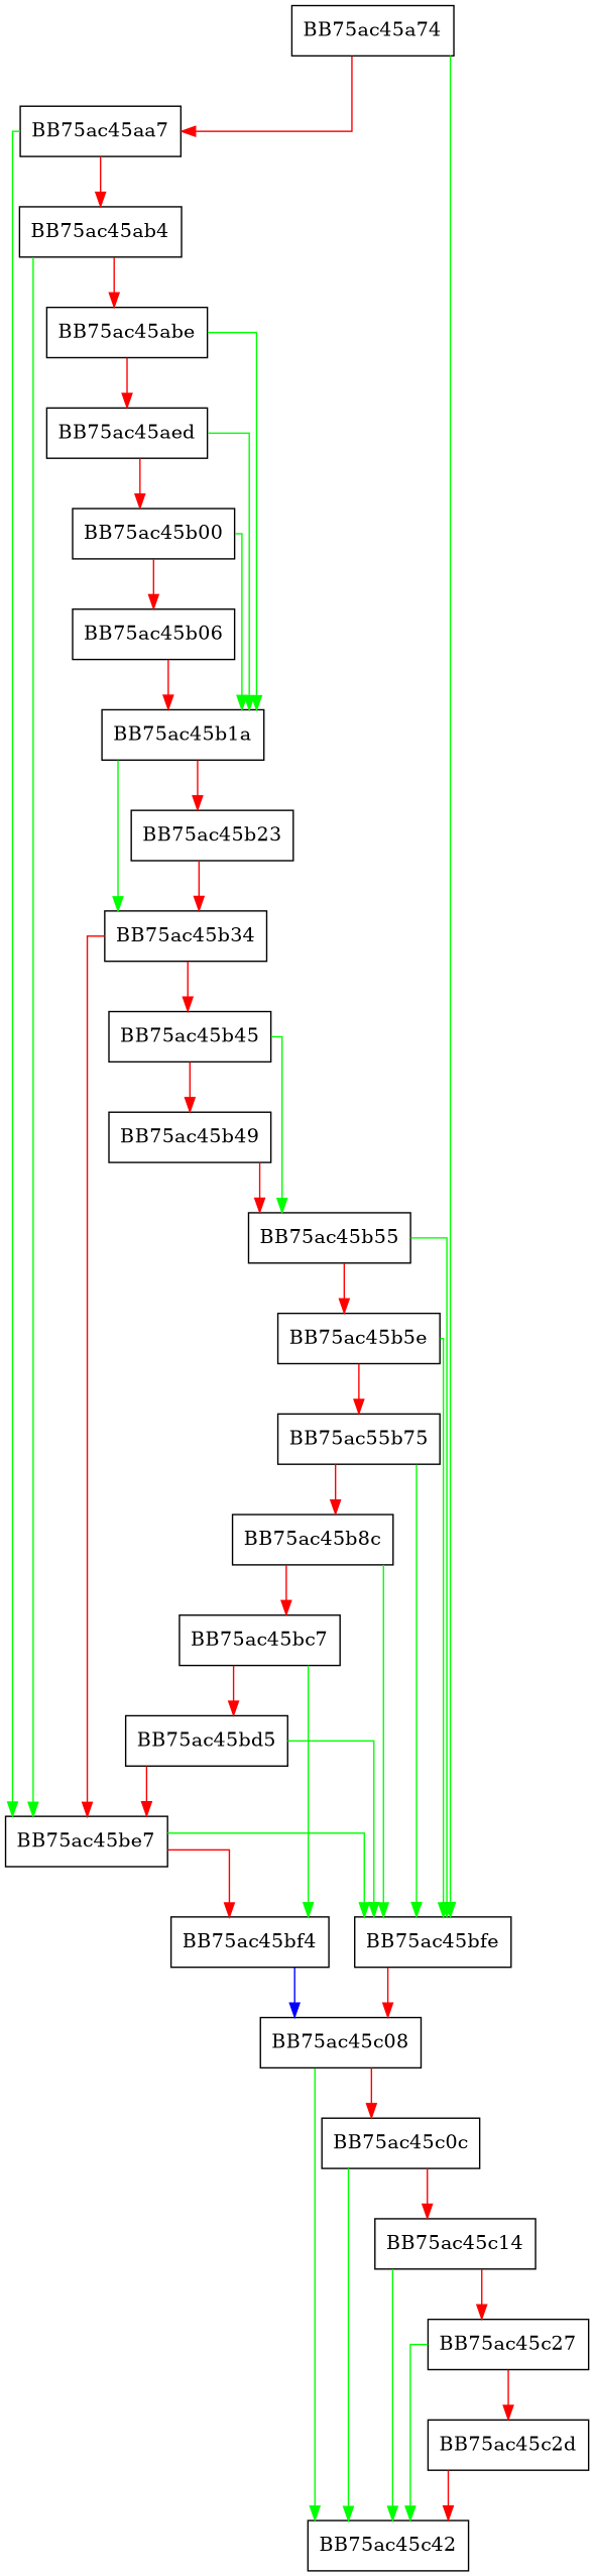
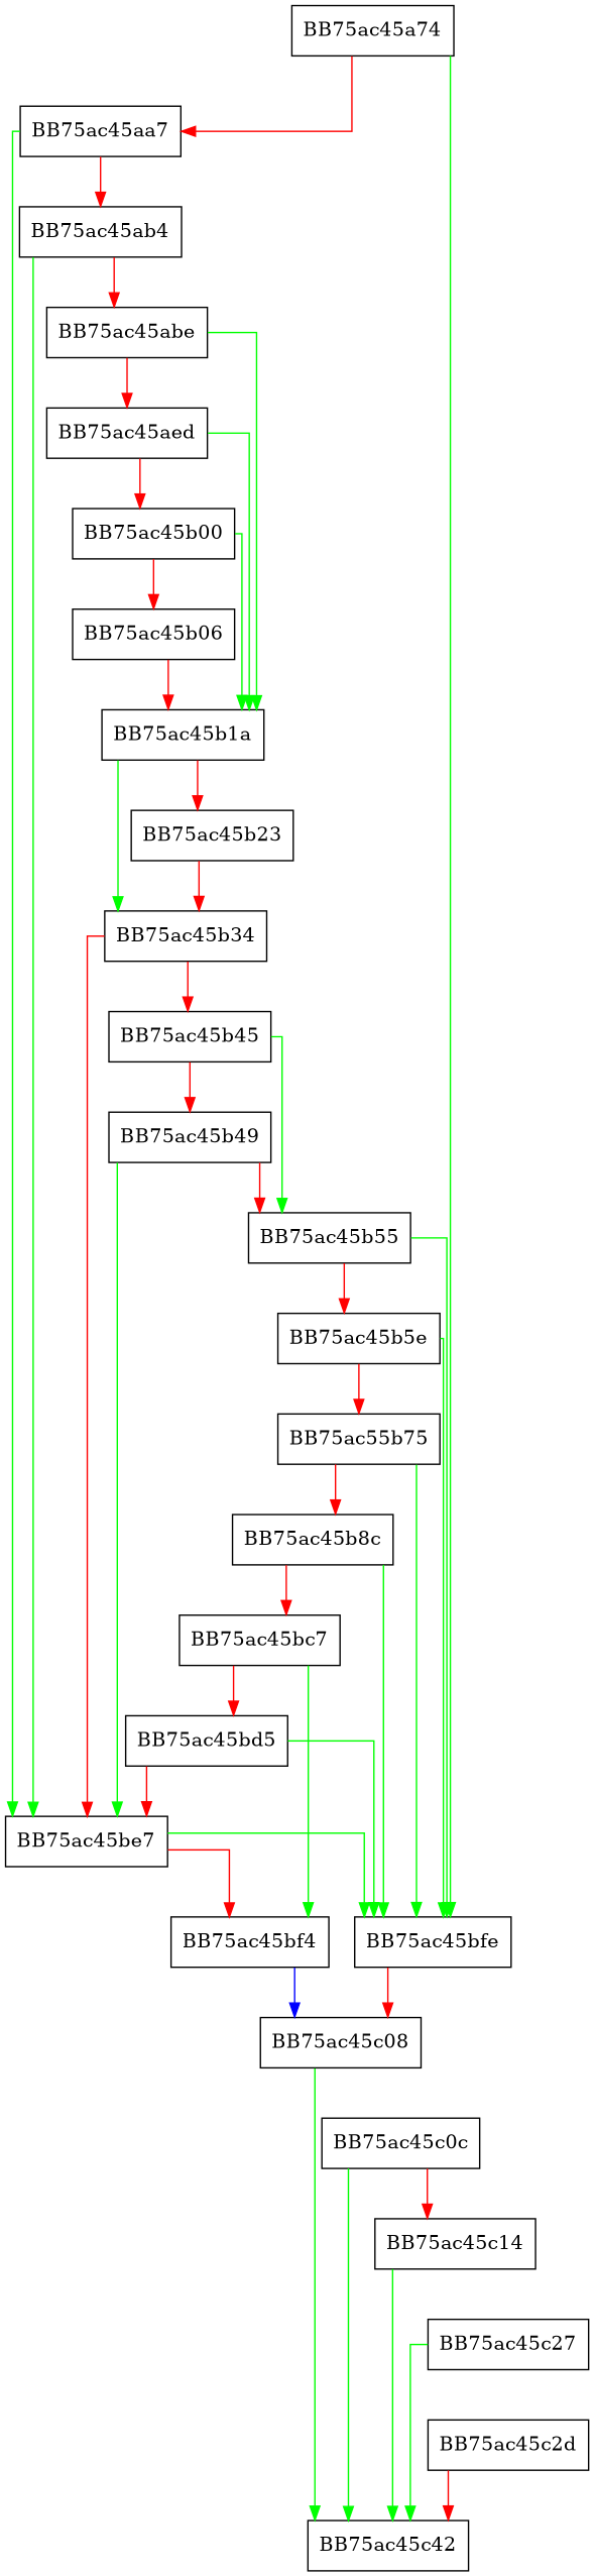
  digraph {
    splines=ortho
    node [shape=box]
    edge [color=red]
    BB75ac45a74
    BB75ac45bfe
    BB75ac45aa7
    BB75ac45c08
    BB75ac45be7
    BB75ac45ab4
    BB75ac45c42
    BB75ac45c0c
    BB75ac45bf4
    BB75ac45abe
    BB75ac45b1a
    BB75ac45aed
    BB75ac45b34
    BB75ac45b23
    BB75ac45b00
    BB75ac45b45
    BB75ac45b06
    BB75ac45b55
    BB75ac45b49
    BB75ac45b5e
    n21 [label=BB75ac55b75]
    BB75ac45b8c
    BB75ac45bc7
    BB75ac45bd5
    BB75ac45c14
    BB75ac45c27
    BB75ac45c2d
    BB75ac45a74 -> BB75ac45bfe [color=green]
    BB75ac45a74 -> BB75ac45aa7
    BB75ac45bfe -> BB75ac45c08
    BB75ac45aa7 -> BB75ac45be7 [color=green]
    BB75ac45aa7 -> BB75ac45ab4
    BB75ac45c08 -> BB75ac45c42 [color=green]
-   BB75ac45c08 -> BB75ac45c0c
    BB75ac45be7 -> BB75ac45bfe [color=green]
    BB75ac45be7 -> BB75ac45bf4
    BB75ac45ab4 -> BB75ac45be7 [color=green]
    BB75ac45ab4 -> BB75ac45abe
    BB75ac45c0c -> BB75ac45c42 [color=green]
    BB75ac45c0c -> BB75ac45c14
    BB75ac45bf4 -> BB75ac45c08 [color=blue]
    BB75ac45abe -> BB75ac45b1a [color=green]
    BB75ac45abe -> BB75ac45aed
    BB75ac45b1a -> BB75ac45b34 [color=green]
    BB75ac45b1a -> BB75ac45b23
    BB75ac45aed -> BB75ac45b1a [color=green]
    BB75ac45aed -> BB75ac45b00
    BB75ac45b34 -> BB75ac45be7
    BB75ac45b34 -> BB75ac45b45
    BB75ac45b23 -> BB75ac45b34
    BB75ac45b00 -> BB75ac45b1a [color=green]
    BB75ac45b00 -> BB75ac45b06
    BB75ac45b45 -> BB75ac45b55 [color=green]
    BB75ac45b45 -> BB75ac45b49
    BB75ac45b06 -> BB75ac45b1a
    BB75ac45b55 -> BB75ac45bfe [color=green]
    BB75ac45b55 -> BB75ac45b5e
+   BB75ac45b49 -> BB75ac45be7 [color=green]
    BB75ac45b49 -> BB75ac45b55
    BB75ac45b5e -> BB75ac45bfe [color=green]
    BB75ac45b5e -> n21
    n21 -> BB75ac45bfe [color=green]
    n21 -> BB75ac45b8c
    BB75ac45b8c -> BB75ac45bfe [color=green]
    BB75ac45b8c -> BB75ac45bc7
    BB75ac45bc7 -> BB75ac45bf4 [color=green]
    BB75ac45bc7 -> BB75ac45bd5
    BB75ac45bd5 -> BB75ac45bfe [color=green]
    BB75ac45bd5 -> BB75ac45be7
    BB75ac45c14 -> BB75ac45c42 [color=green]
-   BB75ac45c14 -> BB75ac45c27
    BB75ac45c27 -> BB75ac45c42 [color=green]
-   BB75ac45c27 -> BB75ac45c2d
    BB75ac45c2d -> BB75ac45c42
  }
